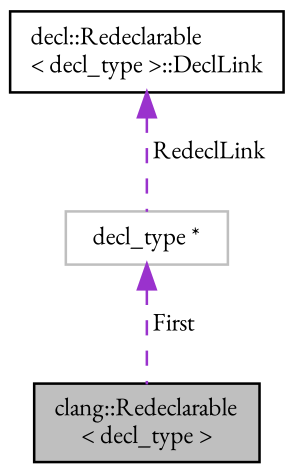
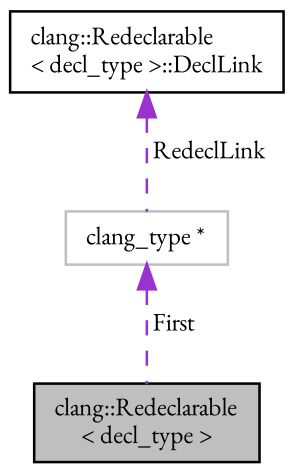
  digraph {
    fontname="EB Garamond"
    node [color=black fontname="EB Garamond" fontsize=10 shape=record]
    edge [color=darkorchid3 dir=back fontname="EB Garamond" fontsize=10 labelfontname=Helvetica labelfontsize=10 style=dashed]
    n1 [fillcolor=grey75 fontcolor=black height=0.2 label="clang::Redeclarable\l\< decl_type \>" style=filled width=0.4]
-   n2 [height=0.2 label="decl::Redeclarable\l\< decl_type \>::DeclLink" width=0.4]
-   n3 [color=grey75 height=0.2 label="decl_type *" width=0.4]
+   n2 [height=0.2 label="clang::Redeclarable\l\< decl_type \>::DeclLink" width=0.4]
+   n3 [color=grey75 height=0.2 label="clang_type *" width=0.4]
    n2 -> n3 [label=" RedeclLink"]
    n3 -> n1 [label=" First"]
  }
